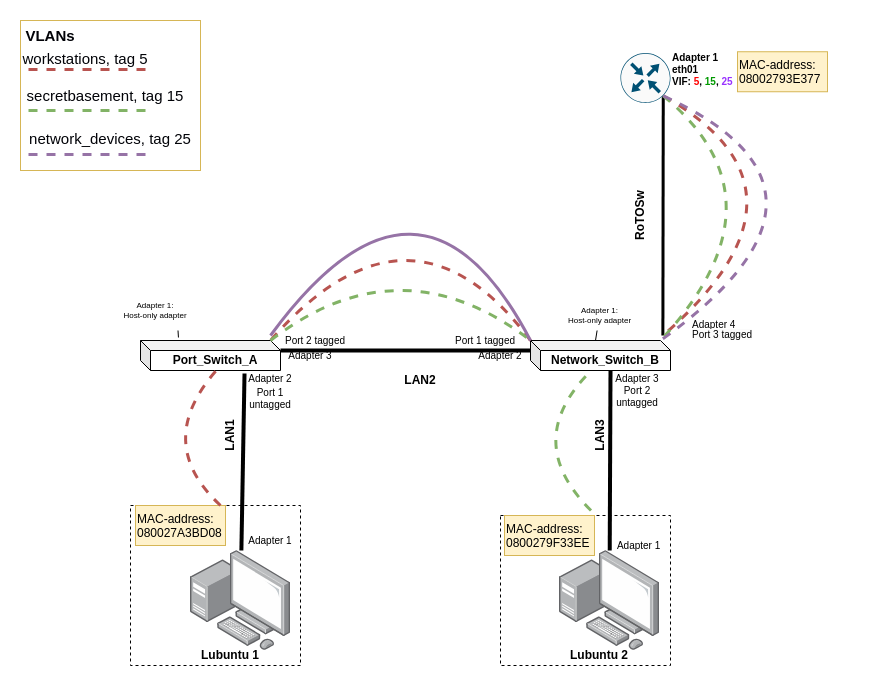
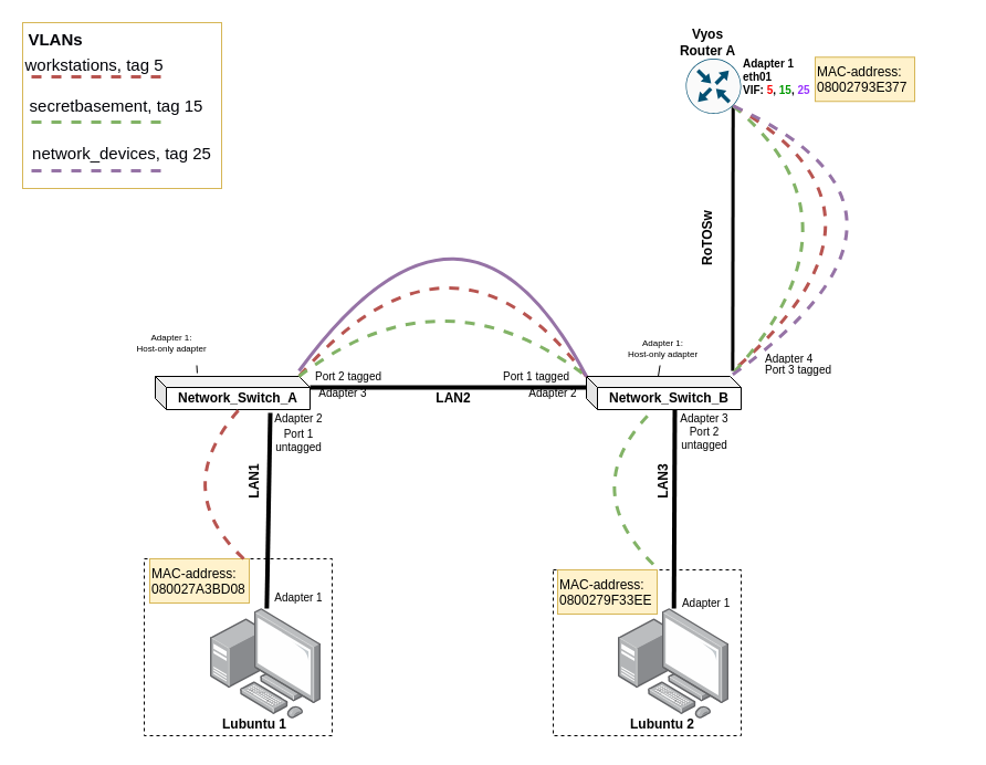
  <mxCell id="0" />
  <mxCell id="1" parent="0" />
  <mxCell id="2" value="" style="rounded=0;whiteSpace=wrap;html=1;labelBorderColor=none;fillStyle=auto;strokeColor=#d6b656;fontSize=15;fillColor=none;" parent="1" vertex="1"><mxGeometry x="20" y="20" width="180" height="150" as="geometry" /></mxCell>
  <mxCell id="3" value="" style="rounded=0;whiteSpace=wrap;html=1;textOpacity=0;fillColor=none;dashed=1;" parent="1" vertex="1"><mxGeometry x="500" y="515" width="170" height="150" as="geometry" /></mxCell>
  <mxCell id="4" value="" style="rounded=0;whiteSpace=wrap;html=1;textOpacity=0;fillColor=none;dashed=1;" parent="1" vertex="1"><mxGeometry x="130" y="505" width="170" height="160" as="geometry" /></mxCell>
  <mxCell id="5" value="" style="points=[];aspect=fixed;html=1;align=center;shadow=0;dashed=0;image;image=img/lib/allied_telesis/computer_and_terminals/Personal_Computer_with_Server.svg;" parent="1" vertex="1"><mxGeometry x="190" y="550" width="100" height="100" as="geometry" /></mxCell>
  <mxCell id="6" value="Lubuntu 1" style="text;strokeColor=none;align=center;fillColor=none;html=1;verticalAlign=middle;whiteSpace=wrap;rounded=0;fontStyle=1" parent="1" vertex="1"><mxGeometry x="200" y="640" width="60" height="30" as="geometry" /></mxCell>
  <mxCell id="7" value="" style="points=[];aspect=fixed;html=1;align=center;shadow=0;dashed=0;image;image=img/lib/allied_telesis/computer_and_terminals/Personal_Computer_with_Server.svg;" parent="1" vertex="1"><mxGeometry x="559" y="550" width="100" height="100" as="geometry" /></mxCell>
  <mxCell id="8" value="Lubuntu 2" style="text;strokeColor=none;align=center;fillColor=none;html=1;verticalAlign=middle;whiteSpace=wrap;rounded=0;fontStyle=1" parent="1" vertex="1"><mxGeometry x="569" y="640" width="60" height="30" as="geometry" /></mxCell>
- <mxCell id="9" value="Port_Switch_A" style="shape=cube;whiteSpace=wrap;html=1;boundedLbl=1;backgroundOutline=1;darkOpacity=0.05;darkOpacity2=0.1;direction=east;size=10;fontStyle=1" parent="1" vertex="1"><mxGeometry x="140" y="340" width="140" height="30" as="geometry" /></mxCell>
+ <mxCell id="9" value="Network_Switch_A" style="shape=cube;whiteSpace=wrap;html=1;boundedLbl=1;backgroundOutline=1;darkOpacity=0.05;darkOpacity2=0.1;direction=east;size=10;fontStyle=1" parent="1" vertex="1"><mxGeometry x="140" y="340" width="140" height="30" as="geometry" /></mxCell>
  <mxCell id="10" value="Network_Switch_B" style="shape=cube;whiteSpace=wrap;html=1;boundedLbl=1;backgroundOutline=1;darkOpacity=0.05;darkOpacity2=0.1;direction=east;size=10;fontStyle=1" parent="1" vertex="1"><mxGeometry x="530" y="340" width="140" height="30" as="geometry" /></mxCell>
  <mxCell id="11" value="" style="endArrow=none;html=1;rounded=0;entryX=0.743;entryY=1.1;entryDx=0;entryDy=0;entryPerimeter=0;strokeWidth=4;" parent="1" source="5" target="9" edge="1"><mxGeometry x="-0.714" y="-66" width="50" height="50" relative="1" as="geometry"><mxPoint x="300" y="450" as="sourcePoint" /><mxPoint x="280" y="370" as="targetPoint" /><mxPoint as="offset" /></mxGeometry></mxCell>
  <mxCell id="12" value="" style="endArrow=none;html=1;rounded=0;strokeWidth=4;" parent="1" source="7" edge="1"><mxGeometry width="50" height="50" relative="1" as="geometry"><mxPoint x="555.806" y="475" as="sourcePoint" /><mxPoint x="610" y="370" as="targetPoint" /></mxGeometry></mxCell>
  <mxCell id="13" value="&lt;font style=&quot;font-size: 10px;&quot;&gt;Adapter 2&lt;/font&gt;" style="text;strokeColor=none;align=center;fillColor=none;html=1;verticalAlign=middle;whiteSpace=wrap;rounded=0;rotation=0;fontStyle=0;fontSize=10;" parent="1" vertex="1"><mxGeometry x="230" y="362.5" width="80" height="30" as="geometry" /></mxCell>
  <mxCell id="14" value="Adapter 2" style="text;strokeColor=none;align=center;fillColor=none;html=1;verticalAlign=middle;whiteSpace=wrap;rounded=0;rotation=0;fontStyle=0;fontSize=10;" parent="1" vertex="1"><mxGeometry x="460" y="340" width="80" height="30" as="geometry" /></mxCell>
  <mxCell id="15" value="Adapter 1" style="text;strokeColor=none;align=center;fillColor=none;html=1;verticalAlign=middle;whiteSpace=wrap;rounded=0;rotation=0;fontStyle=0;fontSize=10;" parent="1" vertex="1"><mxGeometry x="230" y="525" width="80" height="30" as="geometry" /></mxCell>
  <mxCell id="16" value="&lt;font style=&quot;font-size: 10px;&quot;&gt;Adapter 1&amp;nbsp;&lt;/font&gt;" style="text;strokeColor=none;align=center;fillColor=none;html=1;verticalAlign=middle;whiteSpace=wrap;rounded=0;rotation=0;fontStyle=0" parent="1" vertex="1"><mxGeometry x="599.5" y="530" width="80" height="30" as="geometry" /></mxCell>
  <mxCell id="17" value="" style="endArrow=none;html=1;rounded=0;entryX=0.271;entryY=-0.1;entryDx=0;entryDy=0;entryPerimeter=0;exitX=0.75;exitY=1;exitDx=0;exitDy=0;" parent="1" source="18" target="9" edge="1"><mxGeometry width="50" height="50" relative="1" as="geometry"><mxPoint x="130" y="300" as="sourcePoint" /><mxPoint x="170" y="350" as="targetPoint" /></mxGeometry></mxCell>
  <mxCell id="18" value="&lt;font style=&quot;font-size: 8px;&quot;&gt;Adapter 1:&lt;br style=&quot;font-size: 8px;&quot;&gt;Host-only adapter&lt;/font&gt;" style="text;strokeColor=none;align=center;fillColor=none;html=1;verticalAlign=middle;whiteSpace=wrap;rounded=0;dashed=1;fontStyle=0;fontSize=8;" parent="1" vertex="1"><mxGeometry x="110" y="290" width="90" height="40" as="geometry" /></mxCell>
  <mxCell id="19" value="Adapter 3" style="text;strokeColor=none;align=center;fillColor=none;html=1;verticalAlign=middle;whiteSpace=wrap;rounded=0;rotation=0;fontStyle=0;fontSize=10;" parent="1" vertex="1"><mxGeometry x="270" y="340" width="80" height="30" as="geometry" /></mxCell>
- <mxCell id="20" value="&lt;b&gt;&lt;font style=&quot;font-size: 12px;&quot;&gt;LAN2&lt;/font&gt;&lt;/b&gt;" style="text;strokeColor=none;align=center;fillColor=none;html=1;verticalAlign=middle;whiteSpace=wrap;rounded=0;dashed=1;fontSize=10;" parent="1" vertex="1"><mxGeometry x="390" y="365" width="60" height="30" as="geometry" /></mxCell>
+ <mxCell id="20" value="&lt;b&gt;&lt;font style=&quot;font-size: 12px;&quot;&gt;LAN2&lt;/font&gt;&lt;/b&gt;" style="text;strokeColor=none;align=center;fillColor=none;html=1;verticalAlign=middle;whiteSpace=wrap;rounded=0;dashed=1;fontSize=10;" parent="1" vertex="1"><mxGeometry x="380" y="345" width="60" height="30" as="geometry" /></mxCell>
  <mxCell id="21" value="&lt;b&gt;&lt;font style=&quot;font-size: 12px;&quot;&gt;LAN1&lt;/font&gt;&lt;/b&gt;" style="text;strokeColor=none;align=center;fillColor=none;html=1;verticalAlign=middle;whiteSpace=wrap;rounded=0;dashed=1;fontSize=10;rotation=-90;" parent="1" vertex="1"><mxGeometry x="200" y="420" width="60" height="30" as="geometry" /></mxCell>
  <mxCell id="22" value="&lt;b&gt;&lt;font style=&quot;font-size: 12px;&quot;&gt;LAN3&lt;/font&gt;&lt;/b&gt;" style="text;strokeColor=none;align=center;fillColor=none;html=1;verticalAlign=middle;whiteSpace=wrap;rounded=0;dashed=1;fontSize=10;rotation=-90;" parent="1" vertex="1"><mxGeometry x="570" y="420" width="60" height="30" as="geometry" /></mxCell>
  <mxCell id="23" value="Port 1 tagged" style="text;strokeColor=none;align=center;fillColor=none;html=1;verticalAlign=middle;whiteSpace=wrap;rounded=0;dashed=1;fontSize=10;" parent="1" vertex="1"><mxGeometry x="440" y="330" width="90" height="20" as="geometry" /></mxCell>
  <mxCell id="24" value="Adapter 3&lt;br&gt;Port 2 &lt;br&gt;untagged" style="text;align=center;html=1;verticalAlign=middle;whiteSpace=wrap;rounded=0;dashed=1;fontSize=10;" parent="1" vertex="1"><mxGeometry x="594" y="370" width="85.5" height="40" as="geometry" /></mxCell>
  <mxCell id="25" value="Port 1 &lt;br style=&quot;font-size: 10px;&quot;&gt;untagged" style="text;strokeColor=none;align=center;fillColor=none;html=1;verticalAlign=middle;whiteSpace=wrap;rounded=0;dashed=1;fontSize=10;" parent="1" vertex="1"><mxGeometry x="245" y="385" width="50" height="25" as="geometry" /></mxCell>
  <mxCell id="26" value="Port 2 tagged" style="text;strokeColor=none;align=center;fillColor=none;html=1;verticalAlign=middle;whiteSpace=wrap;rounded=0;dashed=1;fontSize=10;" parent="1" vertex="1"><mxGeometry x="270" y="330" width="90" height="20" as="geometry" /></mxCell>
  <mxCell id="27" style="rounded=0;orthogonalLoop=1;jettySize=auto;html=1;exitX=0.855;exitY=0.856;exitDx=0;exitDy=0;exitPerimeter=0;entryX=0;entryY=1;entryDx=0;entryDy=0;endArrow=none;endFill=0;strokeWidth=3;" parent="1" source="29" edge="1"><mxGeometry relative="1" as="geometry"><mxPoint x="662.38" y="335" as="targetPoint" /></mxGeometry></mxCell>
  <mxCell id="28" style="edgeStyle=none;orthogonalLoop=1;jettySize=auto;html=1;exitX=0.855;exitY=0.856;exitDx=0;exitDy=0;exitPerimeter=0;entryX=0;entryY=1;entryDx=0;entryDy=0;strokeColor=#b85450;strokeWidth=3;fontSize=15;fontColor=#020308;endArrow=none;endFill=0;fillColor=#f8cecc;dashed=1;curved=1;" parent="1" source="29" edge="1"><mxGeometry relative="1" as="geometry"><mxPoint x="662.38" y="335" as="targetPoint" /><Array as="points"><mxPoint x="830" y="190" /></Array></mxGeometry></mxCell>
  <mxCell id="29" value="" style="sketch=0;points=[[0.5,0,0],[1,0.5,0],[0.5,1,0],[0,0.5,0],[0.145,0.145,0],[0.856,0.145,0],[0.855,0.856,0],[0.145,0.855,0]];verticalLabelPosition=bottom;html=1;verticalAlign=top;aspect=fixed;align=center;pointerEvents=1;shape=mxgraph.cisco19.rect;prIcon=router;fillColor=#FAFAFA;strokeColor=#005073;" parent="1" vertex="1"><mxGeometry x="620" y="52.5" width="50" height="50" as="geometry" /></mxCell>
+ <mxCell id="30" value="Vyos Router A" style="text;strokeColor=none;align=center;fillColor=none;html=1;verticalAlign=middle;whiteSpace=wrap;rounded=0;fontStyle=1" parent="1" vertex="1"><mxGeometry x="610" y="22.5" width="60" height="30" as="geometry" /></mxCell>
  <mxCell id="31" value="&lt;b&gt;&lt;font style=&quot;font-size: 12px;&quot;&gt;RoTOSw&lt;/font&gt;&lt;/b&gt;" style="text;strokeColor=none;align=center;fillColor=none;html=1;verticalAlign=middle;whiteSpace=wrap;rounded=0;dashed=1;fontSize=10;rotation=-90;" parent="1" vertex="1"><mxGeometry x="610" y="200" width="60" height="30" as="geometry" /></mxCell>
  <mxCell id="32" style="edgeStyle=none;orthogonalLoop=1;jettySize=auto;html=1;exitX=0.855;exitY=0.856;exitDx=0;exitDy=0;entryX=0;entryY=0;entryDx=130;entryDy=0;strokeColor=#82b366;strokeWidth=3;fontSize=15;fontColor=#020308;endArrow=none;endFill=0;fillColor=#d5e8d4;exitPerimeter=0;entryPerimeter=0;dashed=1;curved=1;" parent="1" source="29" target="10" edge="1"><mxGeometry relative="1" as="geometry"><Array as="points"><mxPoint x="790" y="200" /></Array></mxGeometry></mxCell>
  <mxCell id="33" value="Adapter 1&lt;br&gt;eth01&lt;br&gt;VIF: &lt;font color=&quot;#ff0000&quot;&gt;5&lt;/font&gt;&lt;font color=&quot;#020308&quot;&gt;, &lt;/font&gt;&lt;font color=&quot;#009900&quot;&gt;15&lt;/font&gt;&lt;font color=&quot;#020308&quot;&gt;, &lt;/font&gt;&lt;font color=&quot;#9933ff&quot;&gt;25&lt;/font&gt;" style="text;strokeColor=none;align=left;fillColor=none;html=1;verticalAlign=top;whiteSpace=wrap;rounded=0;rotation=0;fontStyle=1;fontSize=10;" parent="1" vertex="1"><mxGeometry x="670" y="45" width="70" height="52.5" as="geometry" /></mxCell>
  <mxCell id="34" value="MAC-address:&lt;br&gt;080027A3BD08" style="text;strokeColor=#d6b656;align=left;fillColor=#fff2cc;html=1;verticalAlign=top;rounded=0;whiteSpace=wrap;labelBorderColor=none;fillStyle=auto;" parent="1" vertex="1"><mxGeometry x="135" y="505" width="90" height="40" as="geometry" /></mxCell>
  <mxCell id="35" value="MAC-address:&lt;br&gt;0800279F33EE" style="text;strokeColor=#d6b656;align=left;fillColor=#fff2cc;html=1;verticalAlign=top;rounded=0;whiteSpace=wrap;labelBorderColor=none;fillStyle=auto;" parent="1" vertex="1"><mxGeometry x="504" y="515" width="90" height="40" as="geometry" /></mxCell>
  <mxCell id="36" style="edgeStyle=none;rounded=0;orthogonalLoop=1;jettySize=auto;html=1;endArrow=none;endFill=0;strokeWidth=3;strokeColor=#82b366;fillColor=#d5e8d4;dashed=1;" parent="1" edge="1"><mxGeometry relative="1" as="geometry"><mxPoint x="145" y="110" as="sourcePoint" /><mxPoint x="25.003" y="110" as="targetPoint" /></mxGeometry></mxCell>
  <mxCell id="37" value="&lt;font color=&quot;#020308&quot; style=&quot;font-size: 15px;&quot;&gt;VLANs&lt;/font&gt;" style="text;strokeColor=none;align=center;fillColor=none;html=1;verticalAlign=middle;whiteSpace=wrap;rounded=0;fontSize=15;fontColor=#3355FF;fontStyle=1" parent="1" vertex="1"><mxGeometry x="20" y="20" width="60" height="30" as="geometry" /></mxCell>
  <mxCell id="38" value="workstations, tag 5" style="text;strokeColor=none;align=center;fillColor=none;html=1;verticalAlign=middle;whiteSpace=wrap;rounded=0;fontSize=15;fontColor=#020308;" parent="1" vertex="1"><mxGeometry x="20" y="50" width="130" height="15" as="geometry" /></mxCell>
  <mxCell id="39" style="edgeStyle=none;rounded=0;orthogonalLoop=1;jettySize=auto;html=1;endArrow=none;endFill=0;strokeWidth=3;strokeColor=#b85450;fillColor=#f8cecc;dashed=1;" parent="1" edge="1"><mxGeometry relative="1" as="geometry"><mxPoint x="145" y="68.95" as="sourcePoint" /><mxPoint x="25.003" y="68.95" as="targetPoint" /></mxGeometry></mxCell>
  <mxCell id="40" value="secretbasement, tag 15" style="text;strokeColor=none;align=center;fillColor=none;html=1;verticalAlign=middle;whiteSpace=wrap;rounded=0;fontSize=15;fontColor=#020308;strokeWidth=3;" parent="1" vertex="1"><mxGeometry x="20" y="87.5" width="170" height="15" as="geometry" /></mxCell>
  <mxCell id="41" style="edgeStyle=none;rounded=0;orthogonalLoop=1;jettySize=auto;html=1;endArrow=none;endFill=0;strokeWidth=3;strokeColor=#9673a6;fillColor=#e1d5e7;dashed=1;" parent="1" edge="1"><mxGeometry relative="1" as="geometry"><mxPoint x="145" y="153.95" as="sourcePoint" /><mxPoint x="25.003" y="153.95" as="targetPoint" /></mxGeometry></mxCell>
  <mxCell id="42" value="network_devices, tag 25" style="text;strokeColor=none;align=center;fillColor=none;html=1;verticalAlign=middle;whiteSpace=wrap;rounded=0;fontSize=15;fontColor=#020308;" parent="1" vertex="1"><mxGeometry x="20" y="130" width="180" height="15" as="geometry" /></mxCell>
  <mxCell id="43" style="edgeStyle=none;rounded=0;orthogonalLoop=1;jettySize=auto;html=1;exitX=0.5;exitY=1;exitDx=0;exitDy=0;strokeColor=#99FF99;strokeWidth=4;fontSize=15;fontColor=#020308;endArrow=none;endFill=0;" parent="1" source="40" target="40" edge="1"><mxGeometry relative="1" as="geometry" /></mxCell>
  <mxCell id="44" value="" style="endArrow=none;html=1;rounded=0;exitX=0;exitY=0;exitDx=65;exitDy=0;exitPerimeter=0;" parent="1" source="10" target="45" edge="1"><mxGeometry width="50" height="50" relative="1" as="geometry"><mxPoint x="540" y="340" as="sourcePoint" /><mxPoint x="540" y="300" as="targetPoint" /></mxGeometry></mxCell>
  <mxCell id="45" value="&lt;font style=&quot;font-size: 8px;&quot;&gt;Adapter 1:&lt;br style=&quot;font-size: 8px;&quot;&gt;Host-only adapter&lt;/font&gt;" style="text;strokeColor=none;align=center;fillColor=none;html=1;verticalAlign=middle;whiteSpace=wrap;rounded=0;dashed=1;fontSize=8;fontStyle=0" parent="1" vertex="1"><mxGeometry x="548.75" y="300" width="100.5" height="30" as="geometry" /></mxCell>
  <mxCell id="46" value="" style="endArrow=none;html=1;entryX=0.736;entryY=1.167;entryDx=0;entryDy=0;entryPerimeter=0;strokeWidth=3;fillColor=#f8cecc;strokeColor=#b85450;dashed=1;curved=1;" parent="1" edge="1"><mxGeometry x="-0.714" y="-66" width="50" height="50" relative="1" as="geometry"><mxPoint x="220" y="505" as="sourcePoint" /><mxPoint x="220.36" y="365" as="targetPoint" /><mxPoint as="offset" /><Array as="points"><mxPoint x="150" y="440" /></Array></mxGeometry></mxCell>
  <mxCell id="47" value="" style="endArrow=none;html=1;entryX=0.736;entryY=1.167;entryDx=0;entryDy=0;entryPerimeter=0;strokeWidth=3;fillColor=#d5e8d4;strokeColor=#82b366;dashed=1;curved=1;" parent="1" edge="1"><mxGeometry x="-0.714" y="-66" width="50" height="50" relative="1" as="geometry"><mxPoint x="590.5" y="510" as="sourcePoint" /><mxPoint x="590.86" y="370" as="targetPoint" /><mxPoint as="offset" /><Array as="points"><mxPoint x="520" y="440" /></Array></mxGeometry></mxCell>
  <mxCell id="48" value="" style="endArrow=none;html=1;strokeWidth=3;fillColor=#f8cecc;strokeColor=#b85450;dashed=1;curved=1;" parent="1" edge="1"><mxGeometry x="-0.714" y="-66" width="50" height="50" relative="1" as="geometry"><mxPoint x="530" y="340" as="sourcePoint" /><mxPoint x="270" y="340" as="targetPoint" /><mxPoint as="offset" /><Array as="points"><mxPoint x="410" y="180" /></Array></mxGeometry></mxCell>
  <mxCell id="49" value="" style="endArrow=none;html=1;entryX=0;entryY=0;entryDx=0;entryDy=0;entryPerimeter=0;strokeWidth=3;fillColor=#d5e8d4;strokeColor=#82b366;dashed=1;exitX=0;exitY=0;exitDx=130;exitDy=0;exitPerimeter=0;curved=1;" parent="1" source="9" target="10" edge="1"><mxGeometry x="-0.714" y="-66" width="50" height="50" relative="1" as="geometry"><mxPoint x="430" y="300" as="sourcePoint" /><mxPoint x="430.36" y="160" as="targetPoint" /><mxPoint as="offset" /><Array as="points"><mxPoint x="400" y="240" /></Array></mxGeometry></mxCell>
  <mxCell id="50" value="" style="endArrow=none;html=1;rounded=0;strokeWidth=4;entryX=0;entryY=0;entryDx=140;entryDy=10;entryPerimeter=0;exitX=0;exitY=0;exitDx=0;exitDy=10;exitPerimeter=0;" parent="1" source="10" target="9" edge="1"><mxGeometry width="50" height="50" relative="1" as="geometry"><mxPoint x="419.997" y="595" as="sourcePoint" /><mxPoint x="420.78" y="415" as="targetPoint" /></mxGeometry></mxCell>
  <mxCell id="51" value="&lt;font style=&quot;font-size: 10px;&quot;&gt;Adapter 4&lt;br&gt;&lt;br&gt;&lt;/font&gt;" style="text;align=left;html=1;verticalAlign=top;whiteSpace=wrap;rounded=0;rotation=0;fontStyle=0;" parent="1" vertex="1"><mxGeometry x="690" y="310" width="50" height="20" as="geometry" /></mxCell>
  <mxCell id="52" value="&lt;span style=&quot;color: rgb(0, 0, 0); font-family: Helvetica; font-size: 10px; font-style: normal; font-variant-ligatures: normal; font-variant-caps: normal; font-weight: 400; letter-spacing: normal; orphans: 2; text-align: left; text-indent: 0px; text-transform: none; widows: 2; word-spacing: 0px; -webkit-text-stroke-width: 0px; background-color: rgb(251, 251, 251); text-decoration-thickness: initial; text-decoration-style: initial; text-decoration-color: initial; float: none; display: inline !important;&quot;&gt;Port 3 tagged&lt;/span&gt;&lt;br style=&quot;border-color: var(--border-color); color: rgb(0, 0, 0); font-family: Helvetica; font-size: 10px; font-style: normal; font-variant-ligatures: normal; font-variant-caps: normal; font-weight: 400; letter-spacing: normal; orphans: 2; text-align: left; text-indent: 0px; text-transform: none; widows: 2; word-spacing: 0px; -webkit-text-stroke-width: 0px; background-color: rgb(251, 251, 251); text-decoration-thickness: initial; text-decoration-style: initial; text-decoration-color: initial;&quot;&gt;" style="text;whiteSpace=wrap;html=1;" parent="1" vertex="1"><mxGeometry x="690" y="320" width="70" height="20" as="geometry" /></mxCell>
  <mxCell id="53" value="MAC-address:&lt;br&gt;08002793E377" style="text;strokeColor=#d6b656;align=left;fillColor=#fff2cc;html=1;verticalAlign=top;rounded=0;whiteSpace=wrap;labelBorderColor=none;fillStyle=auto;" parent="1" vertex="1"><mxGeometry x="737" y="51.25" width="90" height="40" as="geometry" /></mxCell>
  <mxCell id="54" value="" style="endArrow=none;html=1;strokeWidth=3;fillColor=#e1d5e7;strokeColor=#9673a6;dashed=0;curved=1;exitX=1;exitY=0.5;exitDx=0;exitDy=0;entryX=0;entryY=0.25;entryDx=0;entryDy=0;" parent="1" source="23" target="26" edge="1"><mxGeometry x="-0.714" y="-66" width="50" height="50" relative="1" as="geometry"><mxPoint x="530" y="310" as="sourcePoint" /><mxPoint x="270" y="310" as="targetPoint" /><mxPoint as="offset" /><Array as="points"><mxPoint x="420" y="130" /></Array></mxGeometry></mxCell>
  <mxCell id="55" style="edgeStyle=none;orthogonalLoop=1;jettySize=auto;html=1;exitX=0.855;exitY=0.856;exitDx=0;exitDy=0;exitPerimeter=0;entryX=0;entryY=0;entryDx=130;entryDy=0;strokeColor=#9673a6;strokeWidth=3;fontSize=15;fontColor=#020308;endArrow=none;endFill=0;fillColor=#e1d5e7;dashed=1;curved=1;entryPerimeter=0;" parent="1" source="29" target="10" edge="1"><mxGeometry relative="1" as="geometry"><mxPoint x="679.5" y="334.86" as="targetPoint" /><Array as="points"><mxPoint x="870" y="190" /></Array><mxPoint x="679.87" y="95.135" as="sourcePoint" /></mxGeometry></mxCell>
